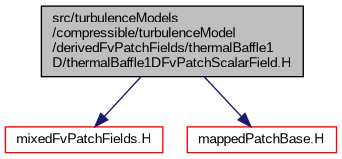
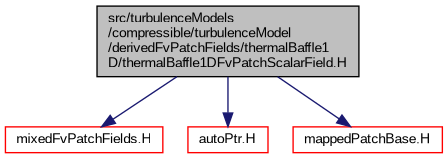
  digraph {
    fontname="Liberation Sans"
    node [color=red fontname="Liberation Sans" fontsize=10 shape=record]
    edge [color=midnightblue fontname="Liberation Sans" fontsize=10 labelfontname=FreeSans labelfontsize=10 style=solid]
    n1 [color=black fillcolor=grey75 fontcolor=black height=0.2 label="src/turbulenceModels\l/compressible/turbulenceModel\l/derivedFvPatchFields/thermalBaffle1\lD/thermalBaffle1DFvPatchScalarField.H" style=filled width=0.4]
    n2 [height=0.2 label="mixedFvPatchFields.H" width=0.4]
+   n3 [height=0.2 label="autoPtr.H" width=0.4]
    n4 [height=0.2 label="mappedPatchBase.H" width=0.4]
    n1 -> n2
+   n1 -> n3
    n1 -> n4
  }
